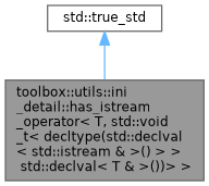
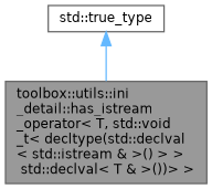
  digraph {
    node [color=gray40 fontname=Helvetica fontsize=10 shape=box style=filled]
    n1 [fillcolor=grey60 fontcolor=black height=0.2 label="toolbox::utils::ini\l_detail::has_istream\l_operator\< T, std::void\l_t\< decltype(std::declval\l\< std::istream & \>() \> \>\l std::declval\< T & \>())\> \>" width=0.4]
-   n2 [fillcolor=white height=0.2 label="std::true_std" width=0.4]
+   n2 [fillcolor=white height=0.2 label="std::true_type" width=0.4]
    n2 -> n1 [color=steelblue1 dir=back fontname=Helvetica fontsize=10 labelfontname=Helvetica labelfontsize=10 style=solid]
  }
